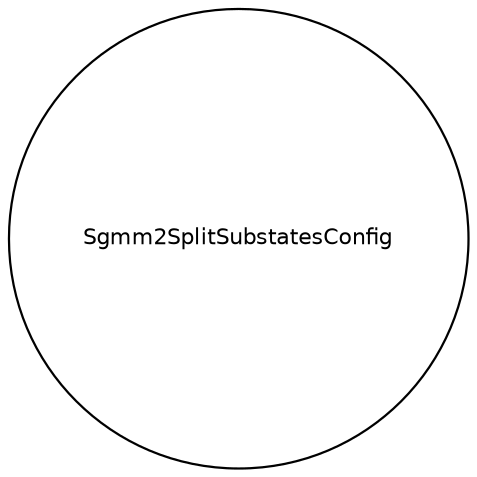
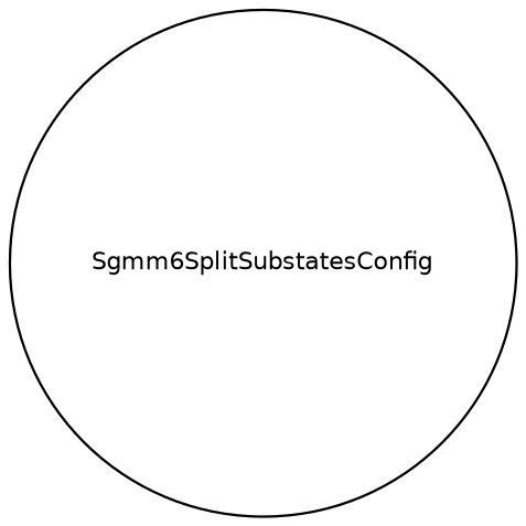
  digraph {
    rankdir=LR
-   n1 [color=black fillcolor=white fontname=Helvetica fontsize=10 height=0.2 label=Sgmm2SplitSubstatesConfig shape=circle style=filled width=0.4]
+   n1 [color=black fillcolor=white fontname=Helvetica fontsize=10 height=0.2 label=Sgmm6SplitSubstatesConfig shape=circle style=filled width=0.4]
  }
